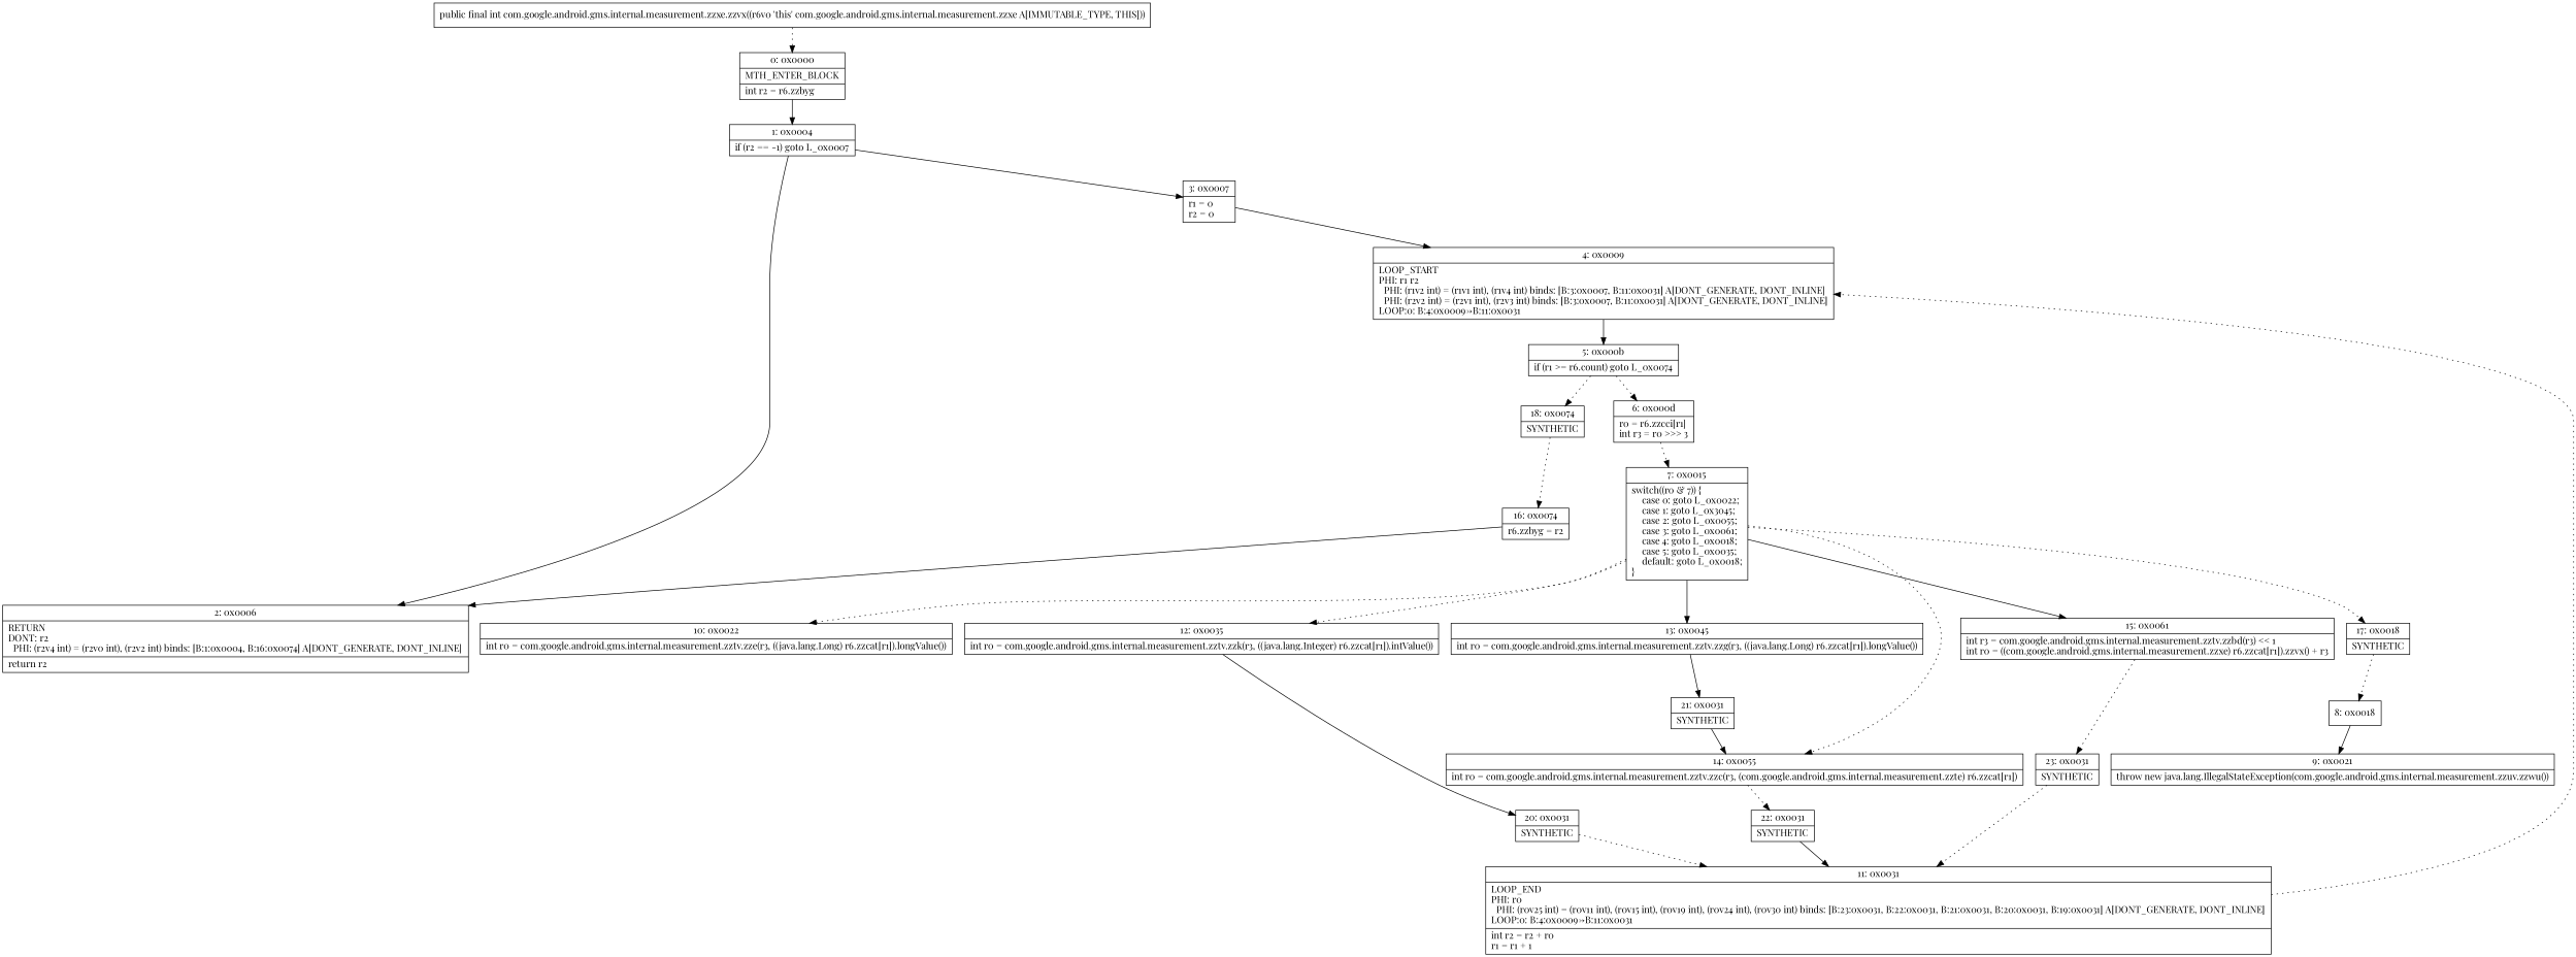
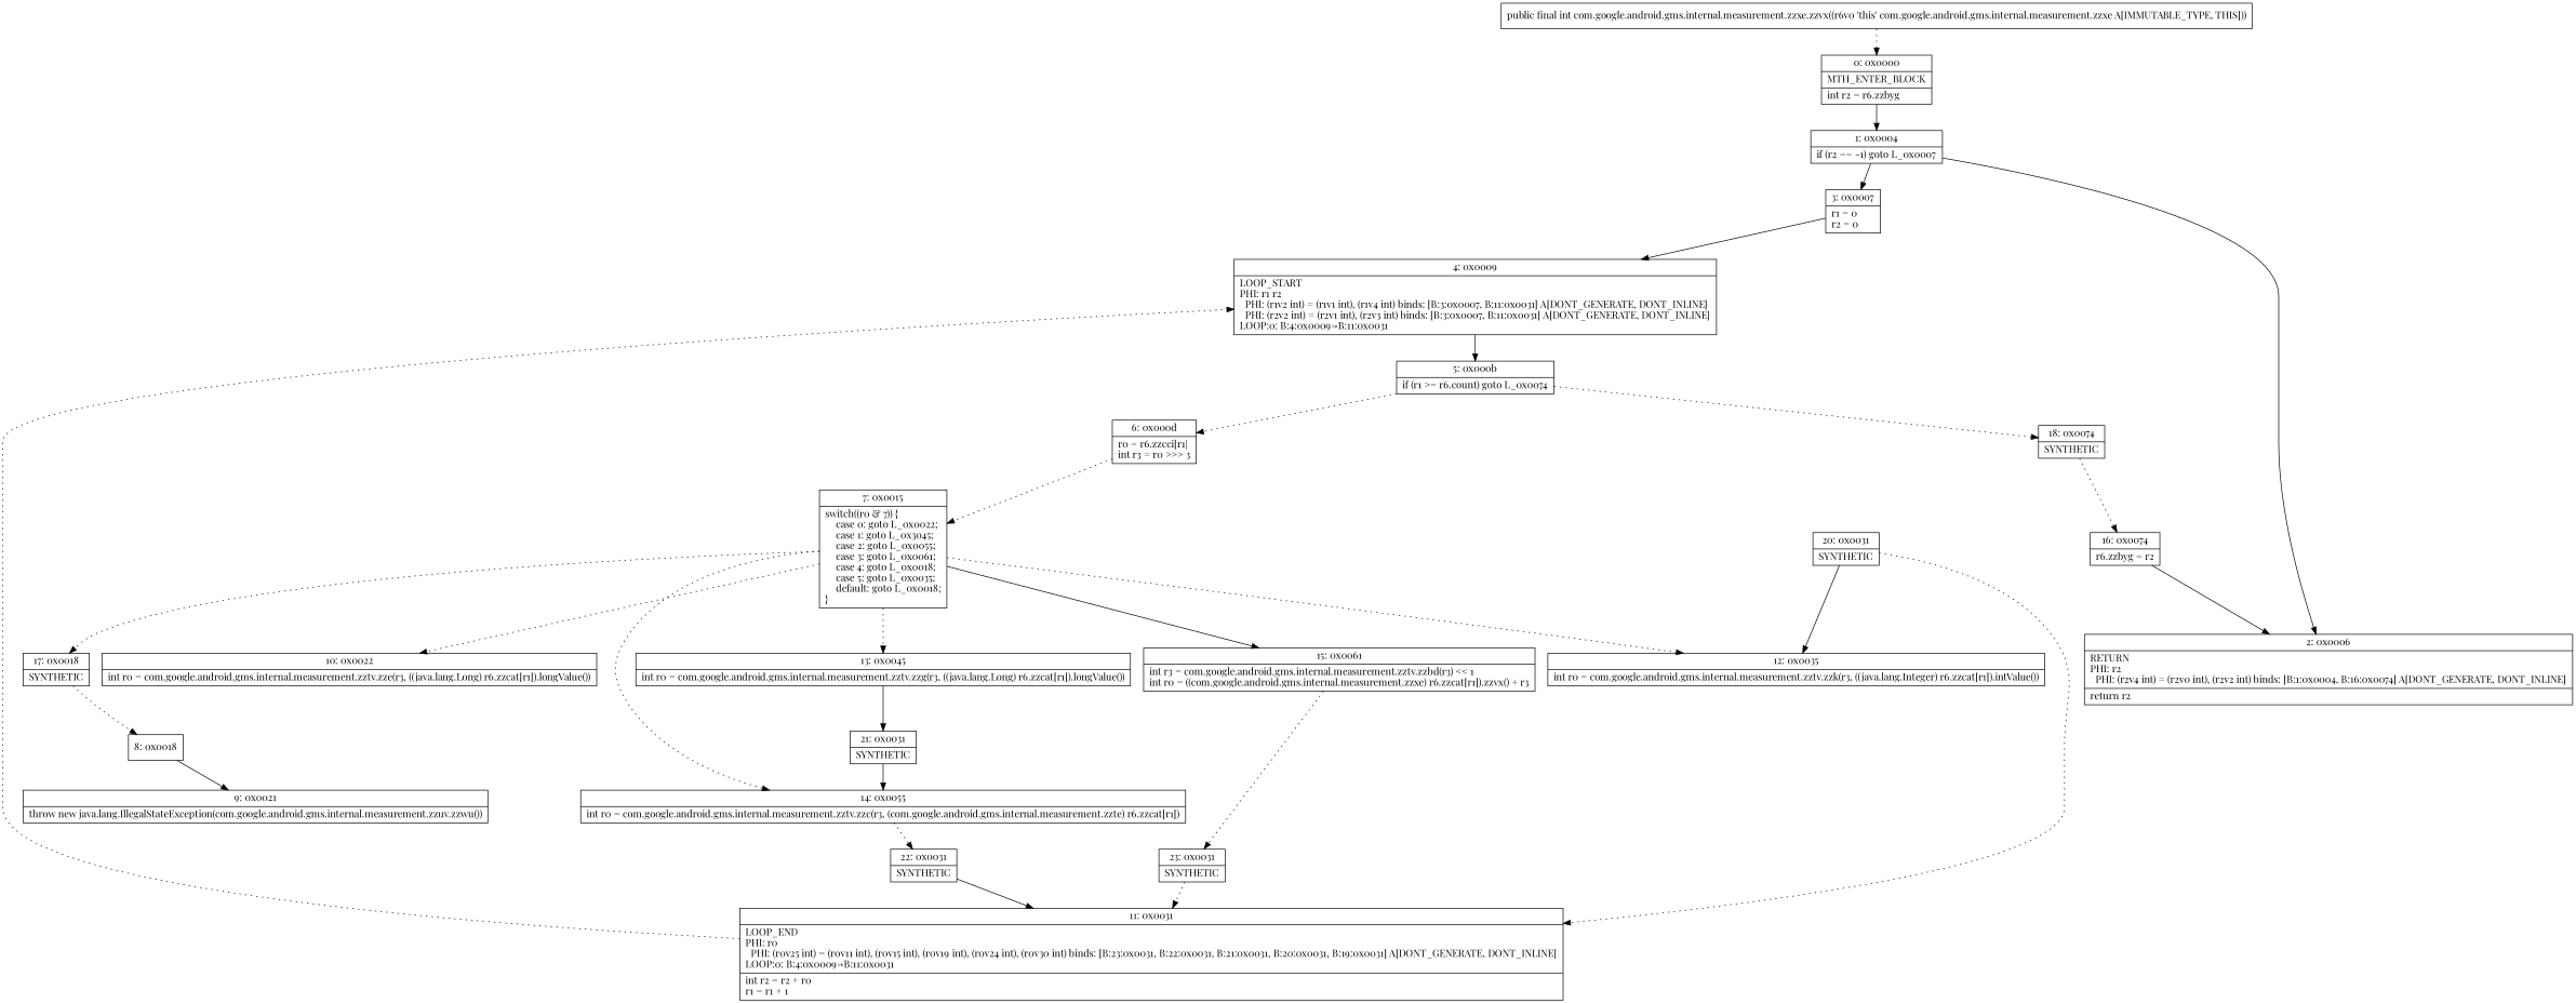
  digraph {
    fontname="Playfair Display"
    node [fontname="Playfair Display" shape=record]
    edge [fontname="Playfair Display" style=dotted]
    n1 [label="{0\:\ 0x0000|MTH_ENTER_BLOCK\l|int r2 = r6.zzbyg\l}"]
    n2 [label="{1\:\ 0x0004|if (r2 == \-1) goto L_0x0007\l}"]
-   n3 [label="{2\:\ 0x0006|RETURN\lDONT: r2 \l  PHI: (r2v4 int) = (r2v0 int), (r2v2 int) binds: [B:1:0x0004, B:16:0x0074] A[DONT_GENERATE, DONT_INLINE]\l|return r2\l}"]
+   n3 [label="{2\:\ 0x0006|RETURN\lPHI: r2 \l  PHI: (r2v4 int) = (r2v0 int), (r2v2 int) binds: [B:1:0x0004, B:16:0x0074] A[DONT_GENERATE, DONT_INLINE]\l|return r2\l}"]
    n4 [label="{3\:\ 0x0007|r1 = 0\lr2 = 0\l}"]
    n5 [label="{4\:\ 0x0009|LOOP_START\lPHI: r1 r2 \l  PHI: (r1v2 int) = (r1v1 int), (r1v4 int) binds: [B:3:0x0007, B:11:0x0031] A[DONT_GENERATE, DONT_INLINE]\l  PHI: (r2v2 int) = (r2v1 int), (r2v3 int) binds: [B:3:0x0007, B:11:0x0031] A[DONT_GENERATE, DONT_INLINE]\lLOOP:0: B:4:0x0009\-\>B:11:0x0031\l}"]
    n6 [label="{5\:\ 0x000b|if (r1 \>= r6.count) goto L_0x0074\l}"]
    n7 [label="{6\:\ 0x000d|r0 = r6.zzcci[r1]\lint r3 = r0 \>\>\> 3\l}"]
    n8 [label="{18\:\ 0x0074|SYNTHETIC\l}"]
    n9 [label="{7\:\ 0x0015|switch((r0 & 7)) \{\l    case 0: goto L_0x0022;\l    case 1: goto L_0x3045;\l    case 2: goto L_0x0055;\l    case 3: goto L_0x0061;\l    case 4: goto L_0x0018;\l    case 5: goto L_0x0035;\l    default: goto L_0x0018;\l\}\l}"]
    n10 [label="{16\:\ 0x0074|r6.zzbyg = r2\l}"]
    n11 [label="{10\:\ 0x0022|int r0 = com.google.android.gms.internal.measurement.zztv.zze(r3, ((java.lang.Long) r6.zzcat[r1]).longValue())\l}"]
    n12 [label="{12\:\ 0x0035|int r0 = com.google.android.gms.internal.measurement.zztv.zzk(r3, ((java.lang.Integer) r6.zzcat[r1]).intValue())\l}"]
    n13 [label="{13\:\ 0x0045|int r0 = com.google.android.gms.internal.measurement.zztv.zzg(r3, ((java.lang.Long) r6.zzcat[r1]).longValue())\l}"]
    n14 [label="{14\:\ 0x0055|int r0 = com.google.android.gms.internal.measurement.zztv.zzc(r3, (com.google.android.gms.internal.measurement.zzte) r6.zzcat[r1])\l}"]
    n15 [label="{15\:\ 0x0061|int r3 = com.google.android.gms.internal.measurement.zztv.zzbd(r3) \<\< 1\lint r0 = ((com.google.android.gms.internal.measurement.zzxe) r6.zzcat[r1]).zzvx() + r3\l}"]
    n16 [label="{17\:\ 0x0018|SYNTHETIC\l}"]
    n17 [label="{20\:\ 0x0031|SYNTHETIC\l}"]
    n18 [label="{21\:\ 0x0031|SYNTHETIC\l}"]
    n19 [label="{22\:\ 0x0031|SYNTHETIC\l}"]
    n20 [label="{23\:\ 0x0031|SYNTHETIC\l}"]
    n21 [label="{8\:\ 0x0018}"]
    n22 [label="{9\:\ 0x0021|throw new java.lang.IllegalStateException(com.google.android.gms.internal.measurement.zzuv.zzwu())\l}"]
    n23 [label="{11\:\ 0x0031|LOOP_END\lPHI: r0 \l  PHI: (r0v25 int) = (r0v11 int), (r0v15 int), (r0v19 int), (r0v24 int), (r0v30 int) binds: [B:23:0x0031, B:22:0x0031, B:21:0x0031, B:20:0x0031, B:19:0x0031] A[DONT_GENERATE, DONT_INLINE]\lLOOP:0: B:4:0x0009\-\>B:11:0x0031\l|int r2 = r2 + r0\lr1 = r1 + 1\l}"]
    n24 [label="{public final int com.google.android.gms.internal.measurement.zzxe.zzvx((r6v0 'this' com.google.android.gms.internal.measurement.zzxe A[IMMUTABLE_TYPE, THIS])) }"]
    n1 -> n2 [style=solid]
    n2 -> n3 [style=solid]
    n2 -> n4 [style=solid]
    n4 -> n5 [style=solid]
    n5 -> n6 [style=solid]
    n6 -> n7
    n6 -> n8
    n7 -> n9
    n8 -> n10
    n9 -> n11
    n9 -> n12
-   n9 -> n13 [style=solid]
+   n9 -> n13
    n9 -> n14
    n9 -> n15 [style=solid]
    n9 -> n16
    n10 -> n3 [style=solid]
-   n12 -> n17 [style=solid]
+   n17 -> n12 [style=solid]
    n13 -> n18 [style=solid]
    n14 -> n19
    n15 -> n20
    n16 -> n21
    n17 -> n23
    n18 -> n14 [style=solid]
    n19 -> n23 [style=solid]
    n20 -> n23
    n21 -> n22 [style=solid]
    n23 -> n5
    n24 -> n1
  }
